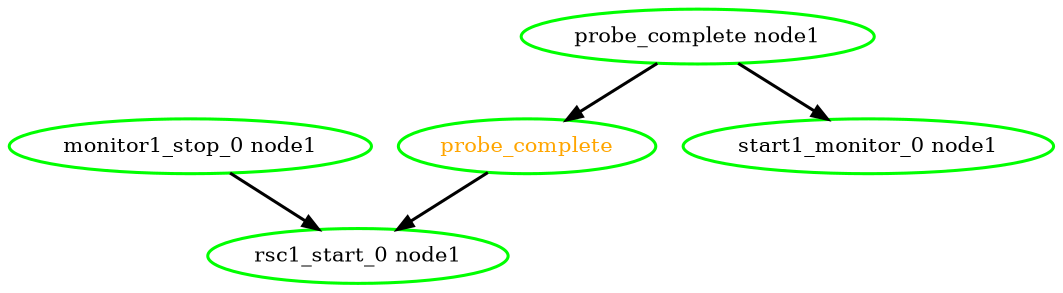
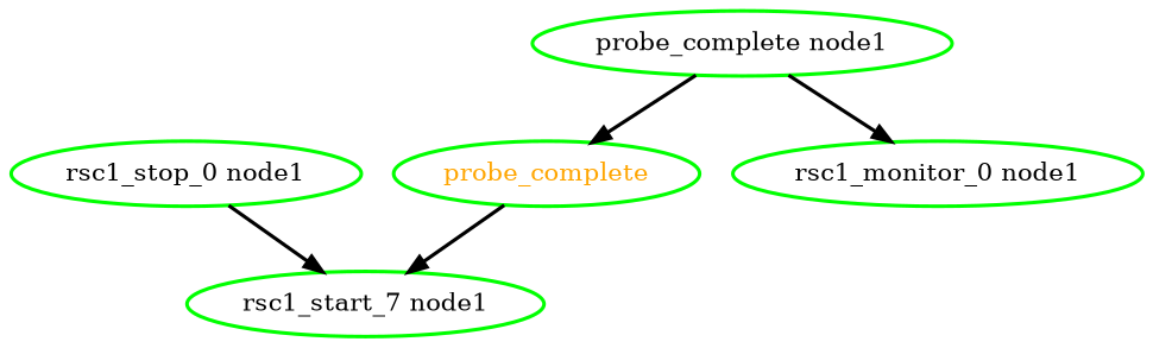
  digraph {
    node [color=green fontcolor=black style=bold]
    edge [style=bold]
-   "rsc1_stop_0 node1" [label="monitor1_stop_0 node1"]
-   "rsc1_start_0 node1"
+   "rsc1_stop_0 node1"
+   "rsc1_start_0 node1" [label="rsc1_start_7 node1"]
    probe_complete [fontcolor=orange]
    "probe_complete node1"
-   "rsc1_monitor_0 node1" [label="start1_monitor_0 node1"]
+   "rsc1_monitor_0 node1"
    "rsc1_stop_0 node1" -> "rsc1_start_0 node1"
    probe_complete -> "rsc1_start_0 node1"
    "probe_complete node1" -> probe_complete
    "probe_complete node1" -> "rsc1_monitor_0 node1"
  }
